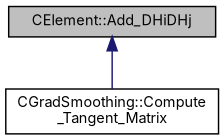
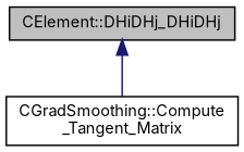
  digraph {
    rankdir=TB
    fontname=Inter
    node [color=black fontname=Inter fontsize=10 shape=record style=filled]
-   n1 [fillcolor=grey75 fontcolor=black height=0.2 label="CElement::Add_DHiDHj" width=0.4]
+   n1 [fillcolor=grey75 fontcolor=black height=0.2 label="CElement::DHiDHj_DHiDHj" width=0.4]
    n2 [fillcolor=white height=0.2 label="CGradSmoothing::Compute\l_Tangent_Matrix" width=0.4]
    n1 -> n2 [color=midnightblue dir=back fontname=Inter fontsize=10 labelfontname=Helvetica labelfontsize=10 style=solid]
  }
